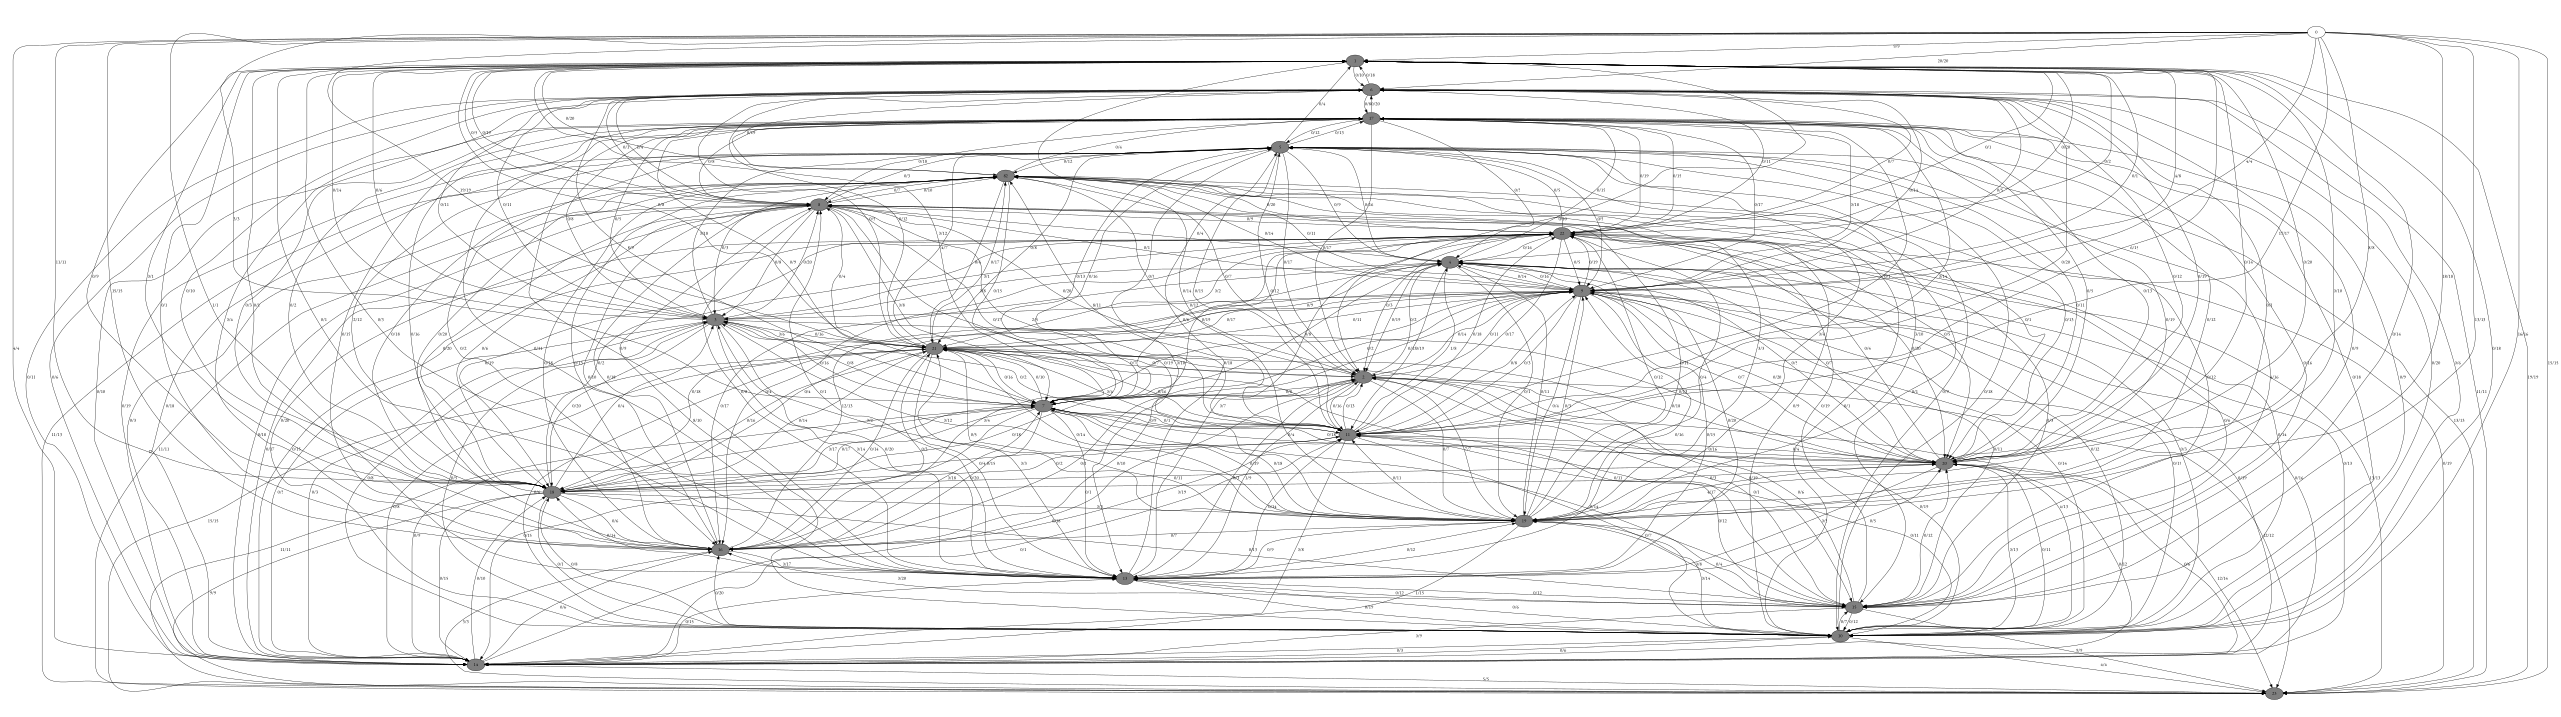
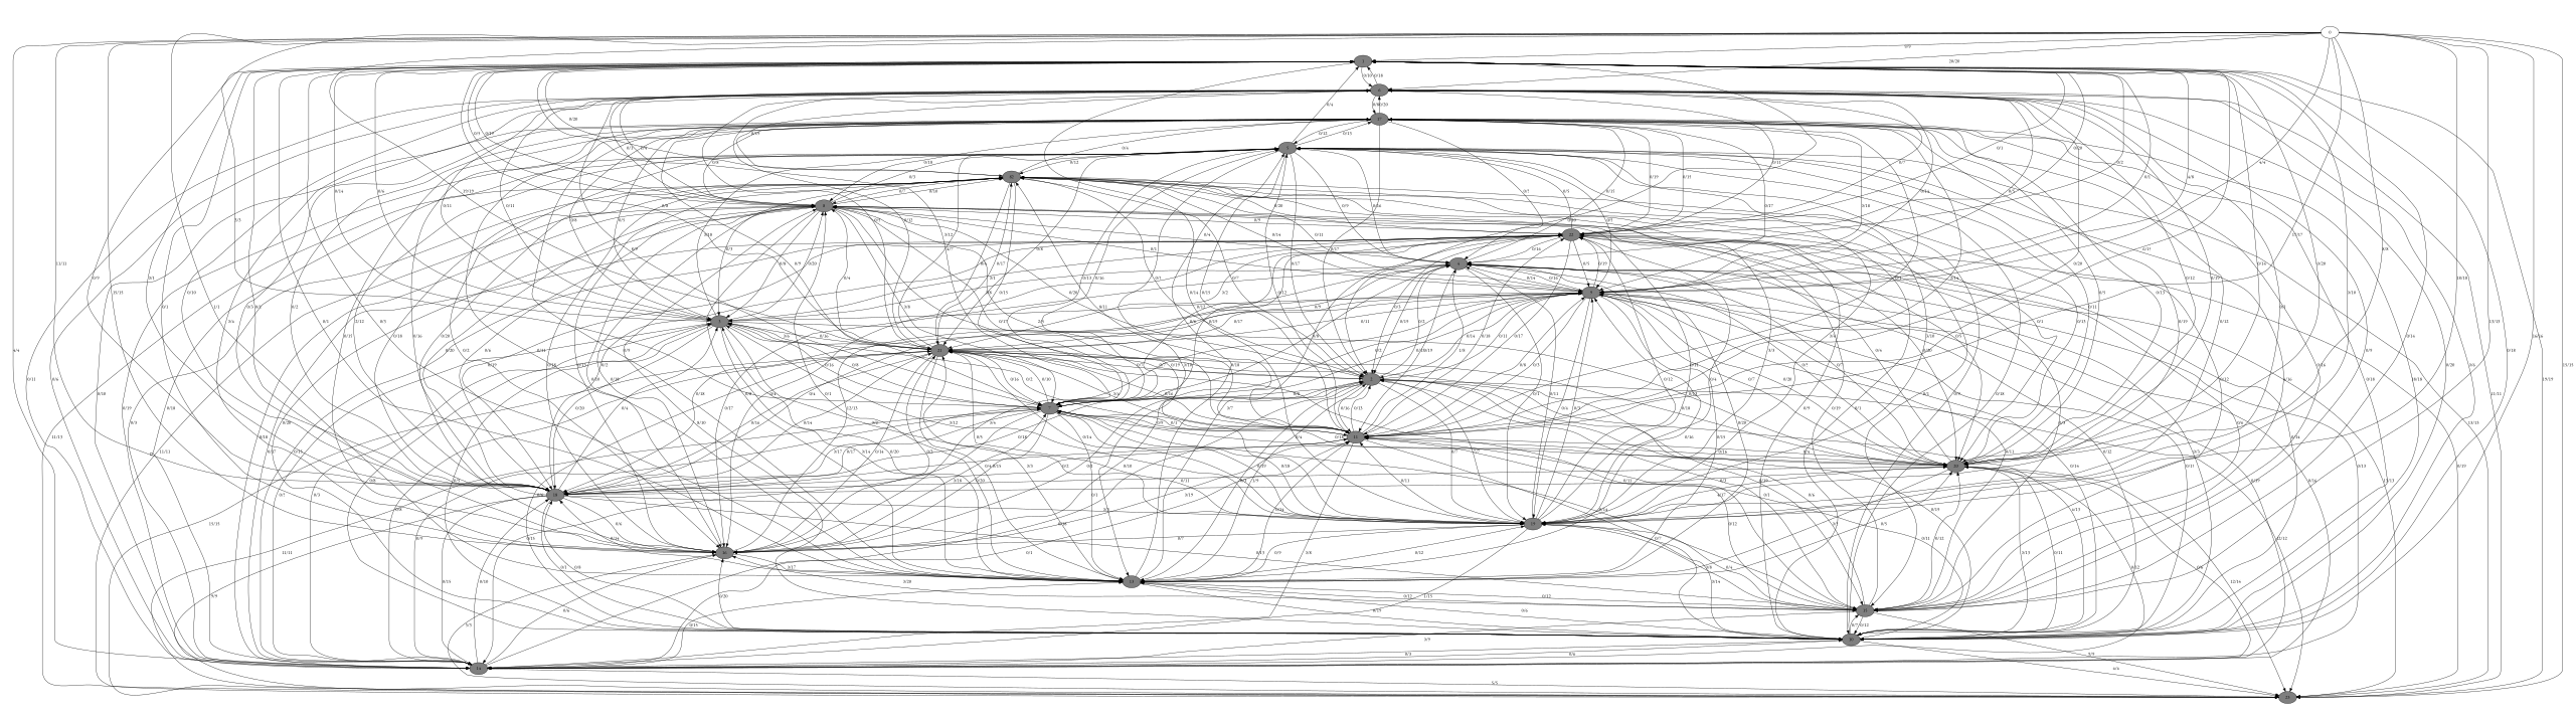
  digraph {
    fontname="EB Garamond"
    node [fillcolor=grey50 fontname="EB Garamond" style=filled]
    edge [fontname="EB Garamond"]
    0 [fillcolor=grey100]
    1
    6
    7
    9
    10
    11
    13
    14
    15
    16
    18
    19
    20
    21
    23
    2
    3
    4
    8
    22
    n22 [label=82]
    17
    5
    0 -> 1 [label="9/9"]
    0 -> 6 [label="20/20"]
    0 -> 7 [label="3/3"]
    0 -> 9 [label="4/4"]
    0 -> 10 [label="16/16"]
    0 -> 11 [label="17/17"]
    0 -> 13 [label="1/1"]
    0 -> 14 [label="4/4"]
    0 -> 15 [label="13/13"]
    0 -> 16 [label="15/15"]
    0 -> 18 [label="11/11"]
    0 -> 19 [label="18/18"]
    0 -> 20 [label="8/8"]
    0 -> 21 [label="19/19"]
    0 -> 23 [label="15/15"]
    1 -> 6 [label="0/10"]
    1 -> 7 [label="0/12"]
    1 -> 9 [label="0/1"]
    1 -> 13 [label="0/3"]
    1 -> 16 [label="0/1"]
    1 -> 18 [label="0/9"]
    1 -> 19 [label="0/14"]
    1 -> 20 [label="0/14"]
    1 -> 23 [label="19/19"]
    1 -> 2 [label="0/10"]
    1 -> 3 [label="0/6"]
    1 -> 4 [label="0/2"]
    1 -> 8 [label="0/19"]
    1 -> 22 [label="0/20"]
    6 -> 1 [label="0/18"]
    6 -> 7 [label="8/9"]
    6 -> 9 [label="0/5"]
    6 -> 10 [label="0/6"]
    6 -> 11 [label="0/20"]
    6 -> 14 [label="0/6"]
    6 -> 15 [label="0/9"]
    6 -> 18 [label="0/10"]
    6 -> 19 [label="0/1"]
    6 -> 20 [label="0/12"]
    6 -> 21 [label="0/12"]
    6 -> 23 [label="11/11"]
    6 -> 3 [label="0/11"]
    6 -> 8 [label="1/4"]
    6 -> 22 [label="0/11"]
    6 -> n22 [label="0/19"]
    6 -> 17 [label="0/8"]
    7 -> 9 [label="0/13"]
    7 -> 11 [label="0/9"]
    7 -> 13 [label="0/1"]
    7 -> 14 [label="0/15"]
    7 -> 15 [label="0/14"]
    7 -> 16 [label="0/20"]
    7 -> 18 [label="0/17"]
    7 -> 19 [label="0/19"]
    7 -> 20 [label="0/4"]
    7 -> 21 [label="0/10"]
    7 -> 23 [label="11/11"]
    7 -> 3 [label="0/8"]
    7 -> 4 [label="0/8"]
    7 -> 22 [label="0/19"]
    7 -> 5 [label="0/16"]
    9 -> 1 [label="4/8"]
    9 -> 6 [label="0/14"]
    9 -> 7 [label="0/2"]
    9 -> 10 [label="0/15"]
    9 -> 11 [label="0/3"]
    9 -> 13 [label="0/15"]
    9 -> 14 [label="0/16"]
    9 -> 15 [label="0/11"]
    9 -> 16 [label="0/4"]
    9 -> 18 [label="0/18"]
    9 -> 19 [label="0/4"]
    9 -> 20 [label="0/7"]
    9 -> 21 [label="0/17"]
    9 -> 2 [label="0/14"]
    9 -> 3 [label="0/12"]
    9 -> 4 [label="0/16"]
    9 -> 22 [label="0/19"]
    9 -> n22 [label="0/11"]
    9 -> 17 [label="0/18"]
    10 -> 1 [label="0/18"]
    10 -> 6 [label="0/20"]
    10 -> 9 [label="0/14"]
    10 -> 11 [label="0/11"]
    10 -> 13 [label="0/6"]
    10 -> 14 [label="0/3"]
    10 -> 15 [label="0/7"]
    10 -> 16 [label="0/20"]
    10 -> 18 [label="0/8"]
    10 -> 20 [label="0/11"]
    10 -> 21 [label="0/6"]
    10 -> 23 [label="4/4"]
    10 -> 2 [label="4/13"]
    10 -> 3 [label="0/8"]
    10 -> 4 [label="0/3"]
    10 -> 8 [label="8/10"]
    10 -> n22 [label="0/1"]
-   10 -> 17 [label="0/9"]
+   10 -> 17 [label="18/18"]
    10 -> 5 [label="0/18"]
    11 -> 1 [label="6/15"]
    11 -> 7 [label="0/1"]
    11 -> 9 [label="0/8"]
    11 -> 10 [label="0/7"]
    11 -> 14 [label="0/8"]
    11 -> 16 [label="0/19"]
    11 -> 18 [label="0/15"]
    11 -> 20 [label="0/16"]
    11 -> 21 [label="0/16"]
    11 -> 2 [label="0/13"]
    11 -> 3 [label="0/2"]
    11 -> 4 [label="1/8"]
    11 -> 8 [label="2/5"]
    11 -> 22 [label="0/18"]
    11 -> n22 [label="8/11"]
    11 -> 17 [label="0/14"]
    11 -> 5 [label="0/12"]
    13 -> 1 [label="0/1"]
    13 -> 9 [label="0/16"]
    13 -> 10 [label="0/19"]
    13 -> 11 [label="0/14"]
    13 -> 15 [label="0/12"]
    13 -> 18 [label="0/14"]
    13 -> 19 [label="0/12"]
    13 -> 20 [label="0/5"]
    13 -> 21 [label="0/3"]
    13 -> 2 [label="1/9"]
    13 -> 3 [label="0/20"]
    13 -> 8 [label="0/1"]
    13 -> 22 [label="0/7"]
    13 -> 17 [label="0/9"]
    13 -> 5 [label="0/18"]
    14 -> 6 [label="0/11"]
    14 -> 7 [label="0/9"]
    14 -> 9 [label="0/19"]
    14 -> 10 [label="0/6"]
    14 -> 11 [label="0/1"]
    14 -> 13 [label="0/15"]
    14 -> 16 [label="0/6"]
    14 -> 18 [label="0/10"]
    14 -> 20 [label="0/6"]
    14 -> 23 [label="5/5"]
    14 -> 2 [label="0/18"]
    14 -> 3 [label="0/3"]
    14 -> 4 [label="0/13"]
    14 -> 22 [label="0/15"]
    14 -> n22 [label="0/3"]
    14 -> 5 [label="0/18"]
    15 -> 1 [label="0/14"]
    15 -> 10 [label="0/12"]
    15 -> 11 [label="0/12"]
    15 -> 13 [label="0/12"]
    15 -> 14 [label="0/9"]
    15 -> 16 [label="0/20"]
    15 -> 19 [label="0/4"]
    15 -> 20 [label="0/12"]
    15 -> 21 [label="0/11"]
    15 -> 23 [label="9/9"]
    15 -> 2 [label="0/6"]
    15 -> 8 [label="0/19"]
    15 -> 22 [label="0/6"]
    15 -> 5 [label="4/16"]
    16 -> 1 [label="0/1"]
    16 -> 6 [label="0/4"]
    16 -> 7 [label="0/18"]
    16 -> 13 [label="0/17"]
    16 -> 21 [label="0/3"]
    16 -> 23 [label="3/3"]
    16 -> 2 [label="0/10"]
    16 -> 4 [label="12/13"]
    16 -> 8 [label="0/18"]
    16 -> n22 [label="0/13"]
    16 -> 17 [label="0/16"]
    18 -> 1 [label="0/1"]
    18 -> 7 [label="0/17"]
    18 -> 9 [label="0/4"]
    18 -> 10 [label="0/1"]
    18 -> 11 [label="0/2"]
    18 -> 14 [label="0/15"]
    18 -> 15 [label="0/13"]
    18 -> 16 [label="0/6"]
    18 -> 19 [label="0/3"]
    18 -> 20 [label="0/3"]
    18 -> 21 [label="0/14"]
    18 -> 23 [label="9/9"]
    18 -> 2 [label="0/18"]
    18 -> 3 [label="0/4"]
    18 -> 8 [label="0/20"]
    18 -> 22 [label="0/2"]
    18 -> n22 [label="0/18"]
    18 -> 17 [label="0/3"]
    18 -> 5 [label="2/12"]
    19 -> 1 [label="0/10"]
    19 -> 7 [label="0/18"]
    19 -> 9 [label="0/3"]
    19 -> 10 [label="0/14"]
    19 -> 11 [label="0/11"]
    19 -> 13 [label="0/9"]
    19 -> 14 [label="1/15"]
    19 -> 15 [label="0/8"]
    19 -> 16 [label="0/7"]
    19 -> 20 [label="4/17"]
    19 -> 21 [label="0/14"]
    19 -> 2 [label="7/7"]
    19 -> 3 [label="0/12"]
    19 -> 4 [label="0/11"]
    19 -> 8 [label="0/11"]
    19 -> 22 [label="0/12"]
    19 -> n22 [label="3/3"]
    19 -> 17 [label="0/12"]
    19 -> 5 [label="3/10"]
    20 -> 1 [label="0/20"]
    20 -> 6 [label="0/19"]
    20 -> 7 [label="0/18"]
    20 -> 9 [label="0/20"]
    20 -> 10 [label="0/13"]
    20 -> 11 [label="0/4"]
    20 -> 13 [label="0/5"]
    20 -> 14 [label="0/12"]
    20 -> 18 [label="0/11"]
    20 -> 23 [label="12/14"]
    20 -> 4 [label="0/7"]
    20 -> 22 [label="0/4"]
    20 -> n22 [label="0/13"]
    20 -> 17 [label="0/13"]
    21 -> 1 [label="0/8"]
    21 -> 6 [label="0/5"]
    21 -> 7 [label="0/16"]
    21 -> 9 [label="0/11"]
    21 -> 11 [label="0/4"]
    21 -> 13 [label="0/4"]
    21 -> 14 [label="0/8"]
    21 -> 15 [label="0/19"]
    21 -> 16 [label="0/14"]
    21 -> 18 [label="0/16"]
    21 -> 19 [label="0/5"]
    21 -> 20 [label="0/18"]
    21 -> 23 [label="15/15"]
    21 -> 2 [label="0/7"]
    21 -> 3 [label="0/16"]
    21 -> 8 [label="0/4"]
    21 -> n22 [label="0/17"]
    21 -> 5 [label="4/7"]
    2 -> 7 [label="0/8"]
    2 -> 9 [label="0/11"]
    2 -> 10 [label="0/19"]
    2 -> 11 [label="0/16"]
    2 -> 13 [label="0/3"]
    2 -> 15 [label="0/1"]
    2 -> 16 [label="0/1"]
    2 -> 19 [label="0/7"]
    2 -> 21 [label="0/7"]
    2 -> 23 [label="12/12"]
    2 -> 4 [label="0/2"]
    2 -> n22 [label="0/5"]
    3 -> 1 [label="0/14"]
    3 -> 6 [label="0/11"]
    3 -> 7 [label="0/16"]
    3 -> 10 [label="0/5"]
    3 -> 13 [label="0/14"]
    3 -> 14 [label="0/5"]
    3 -> 18 [label="0/20"]
    3 -> 19 [label="0/2"]
    3 -> 20 [label="0/13"]
    3 -> 21 [label="0/6"]
    3 -> 4 [label="0/8"]
    3 -> 8 [label="0/20"]
    3 -> 17 [label="0/5"]
    3 -> 5 [label="0/18"]
    4 -> 9 [label="0/14"]
    4 -> 10 [label="0/12"]
    4 -> 11 [label="0/19"]
    4 -> 13 [label="0/20"]
    4 -> 16 [label="0/17"]
    4 -> 19 [label="0/1"]
    4 -> 20 [label="0/5"]
    4 -> 21 [label="0/9"]
    4 -> 23 [label="13/13"]
    4 -> 2 [label="0/19"]
    4 -> 17 [label="0/15"]
    4 -> 5 [label="0/16"]
    8 -> 1 [label="0/5"]
    8 -> 6 [label="0/1"]
    8 -> 7 [label="0/8"]
    8 -> 9 [label="0/1"]
    8 -> 10 [label="0/20"]
    8 -> 11 [label="0/17"]
    8 -> 13 [label="0/8"]
    8 -> 14 [label="0/18"]
    8 -> 16 [label="0/10"]
    8 -> 18 [label="0/6"]
    8 -> 19 [label="0/19"]
    8 -> 20 [label="0/5"]
    8 -> 23 [label="11/11"]
    8 -> 2 [label="0/20"]
    8 -> 3 [label="0/8"]
    8 -> 4 [label="0/4"]
    8 -> 22 [label="0/9"]
    8 -> n22 [label="0/10"]
    8 -> 17 [label="0/8"]
    8 -> 5 [label="0/3"]
    22 -> 1 [label="0/1"]
    22 -> 6 [label="0/7"]
    22 -> 7 [label="0/6"]
    22 -> 9 [label="0/5"]
    22 -> 10 [label="0/14"]
    22 -> 11 [label="0/17"]
    22 -> 14 [label="0/17"]
    22 -> 15 [label="0/3"]
    22 -> 16 [label="0/4"]
    22 -> 18 [label="0/19"]
    22 -> 19 [label="0/4"]
    22 -> 20 [label="0/20"]
    22 -> 21 [label="0/2"]
    22 -> 23 [label="0/19"]
    22 -> 2 [label="0/3"]
    22 -> 3 [label="0/1"]
    22 -> 4 [label="0/16"]
    22 -> n22 [label="0/20"]
    22 -> 17 [label="0/15"]
    22 -> 5 [label="0/5"]
    n22 -> 1 [label="0/20"]
    n22 -> 7 [label="0/15"]
    n22 -> 9 [label="0/14"]
    n22 -> 10 [label="0/9"]
    n22 -> 15 [label="0/1"]
    n22 -> 16 [label="0/18"]
    n22 -> 18 [label="0/20"]
    n22 -> 20 [label="0/1"]
    n22 -> 21 [label="0/4"]
    n22 -> 23 [label="11/13"]
    n22 -> 2 [label="0/7"]
    n22 -> 3 [label="0/3"]
    n22 -> 8 [label="0/7"]
    n22 -> 17 [label="0/4"]
    17 -> 6 [label="0/20"]
    17 -> 7 [label="0/9"]
    17 -> 9 [label="0/17"]
    17 -> 10 [label="0/18"]
    17 -> 11 [label="0/1"]
    17 -> 13 [label="0/11"]
    17 -> 14 [label="0/10"]
    17 -> 15 [label="0/16"]
    17 -> 16 [label="0/15"]
    17 -> 18 [label="0/2"]
    17 -> 19 [label="0/19"]
    17 -> 20 [label="0/5"]
    17 -> 2 [label="0/17"]
    17 -> 3 [label="0/8"]
    17 -> 4 [label="0/5"]
    17 -> 8 [label="0/18"]
    17 -> 22 [label="0/19"]
    17 -> 5 [label="0/12"]
    5 -> 1 [label="0/4"]
    5 -> 7 [label="0/13"]
    5 -> 9 [label="0/5"]
    5 -> 10 [label="0/9"]
    5 -> 11 [label="0/15"]
    5 -> 13 [label="0/10"]
    5 -> 14 [label="0/19"]
    5 -> 15 [label="0/12"]
    5 -> 16 [label="0/2"]
    5 -> 19 [label="0/4"]
    5 -> 20 [label="0/11"]
    5 -> 21 [label="0/8"]
    5 -> 23 [label="13/13"]
    5 -> 2 [label="0/17"]
    5 -> 4 [label="0/9"]
    5 -> n22 [label="0/12"]
    5 -> 17 [label="0/13"]
  }
